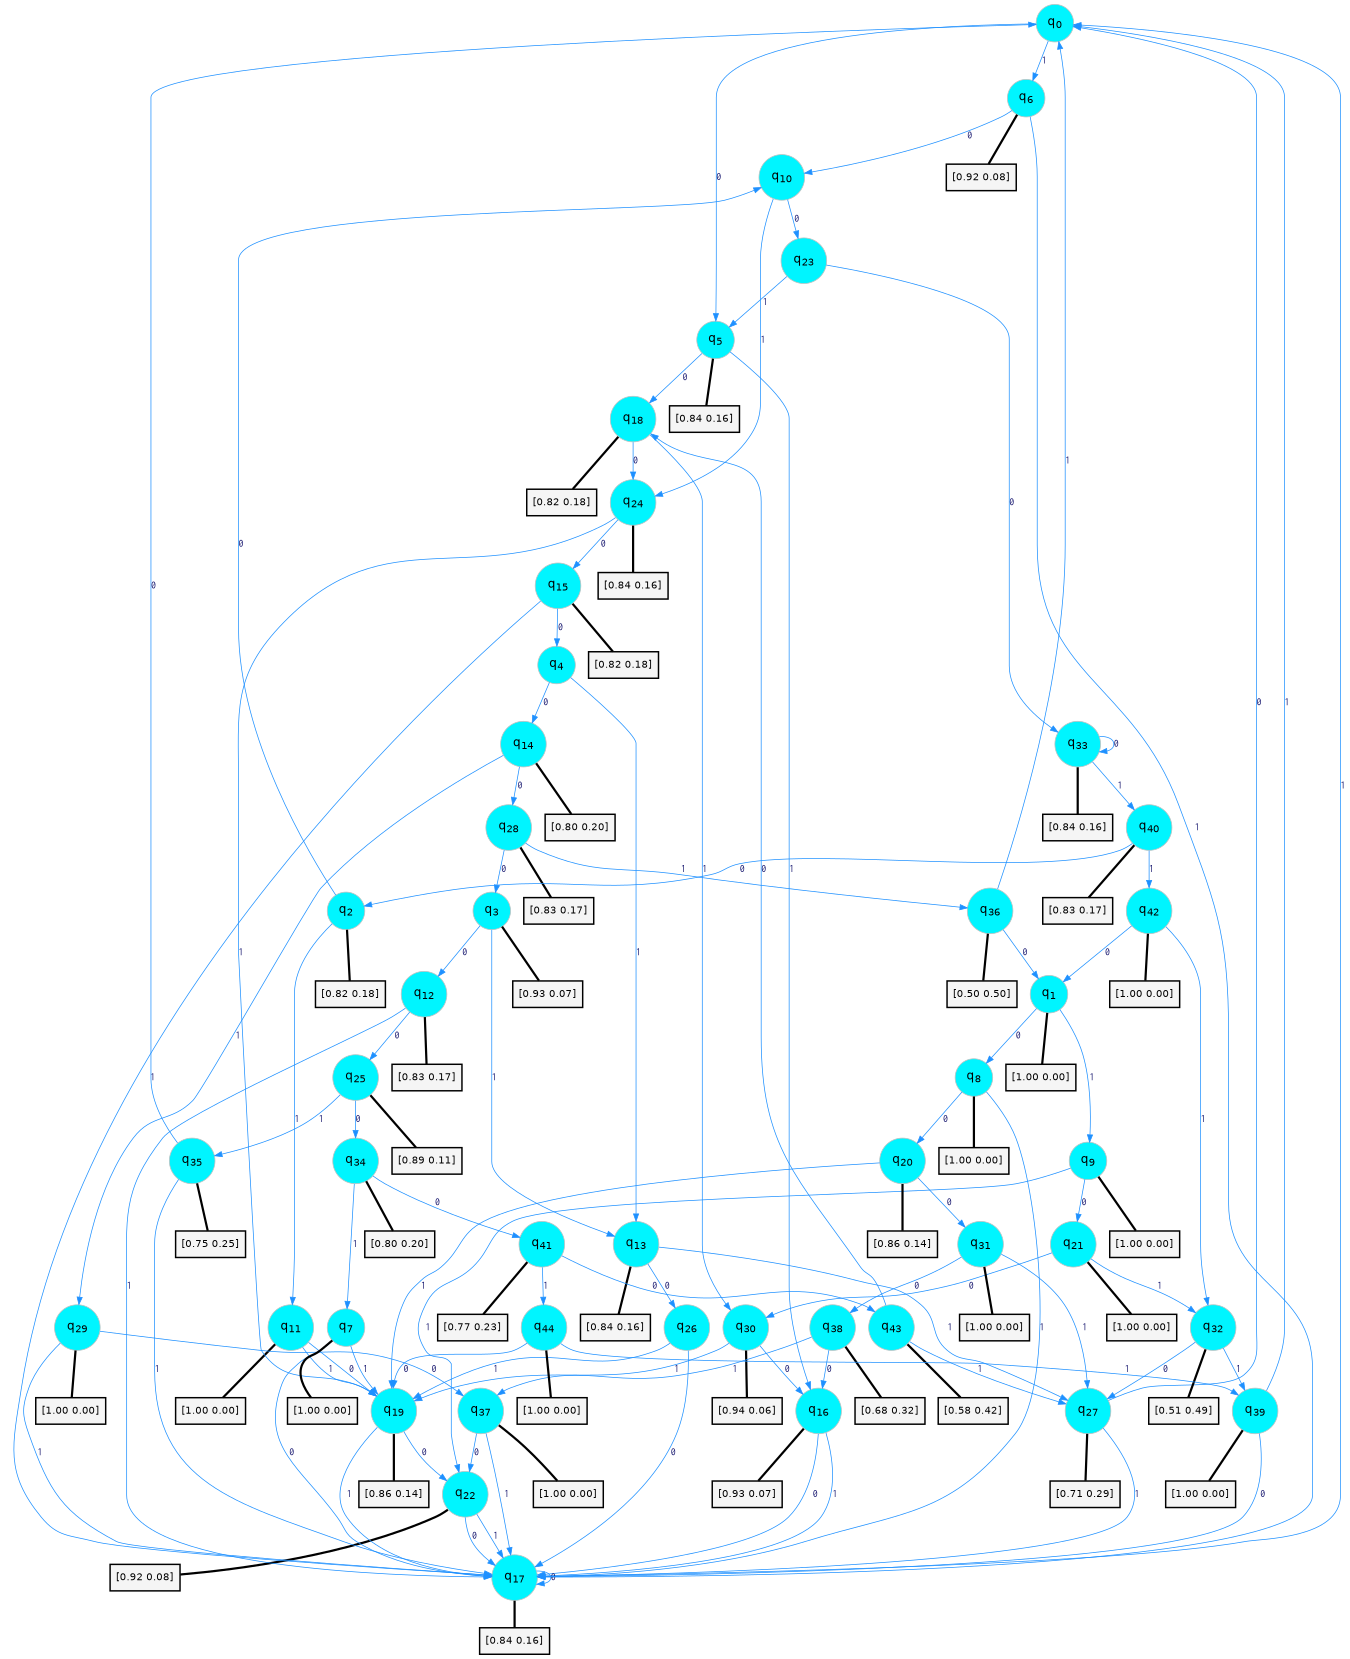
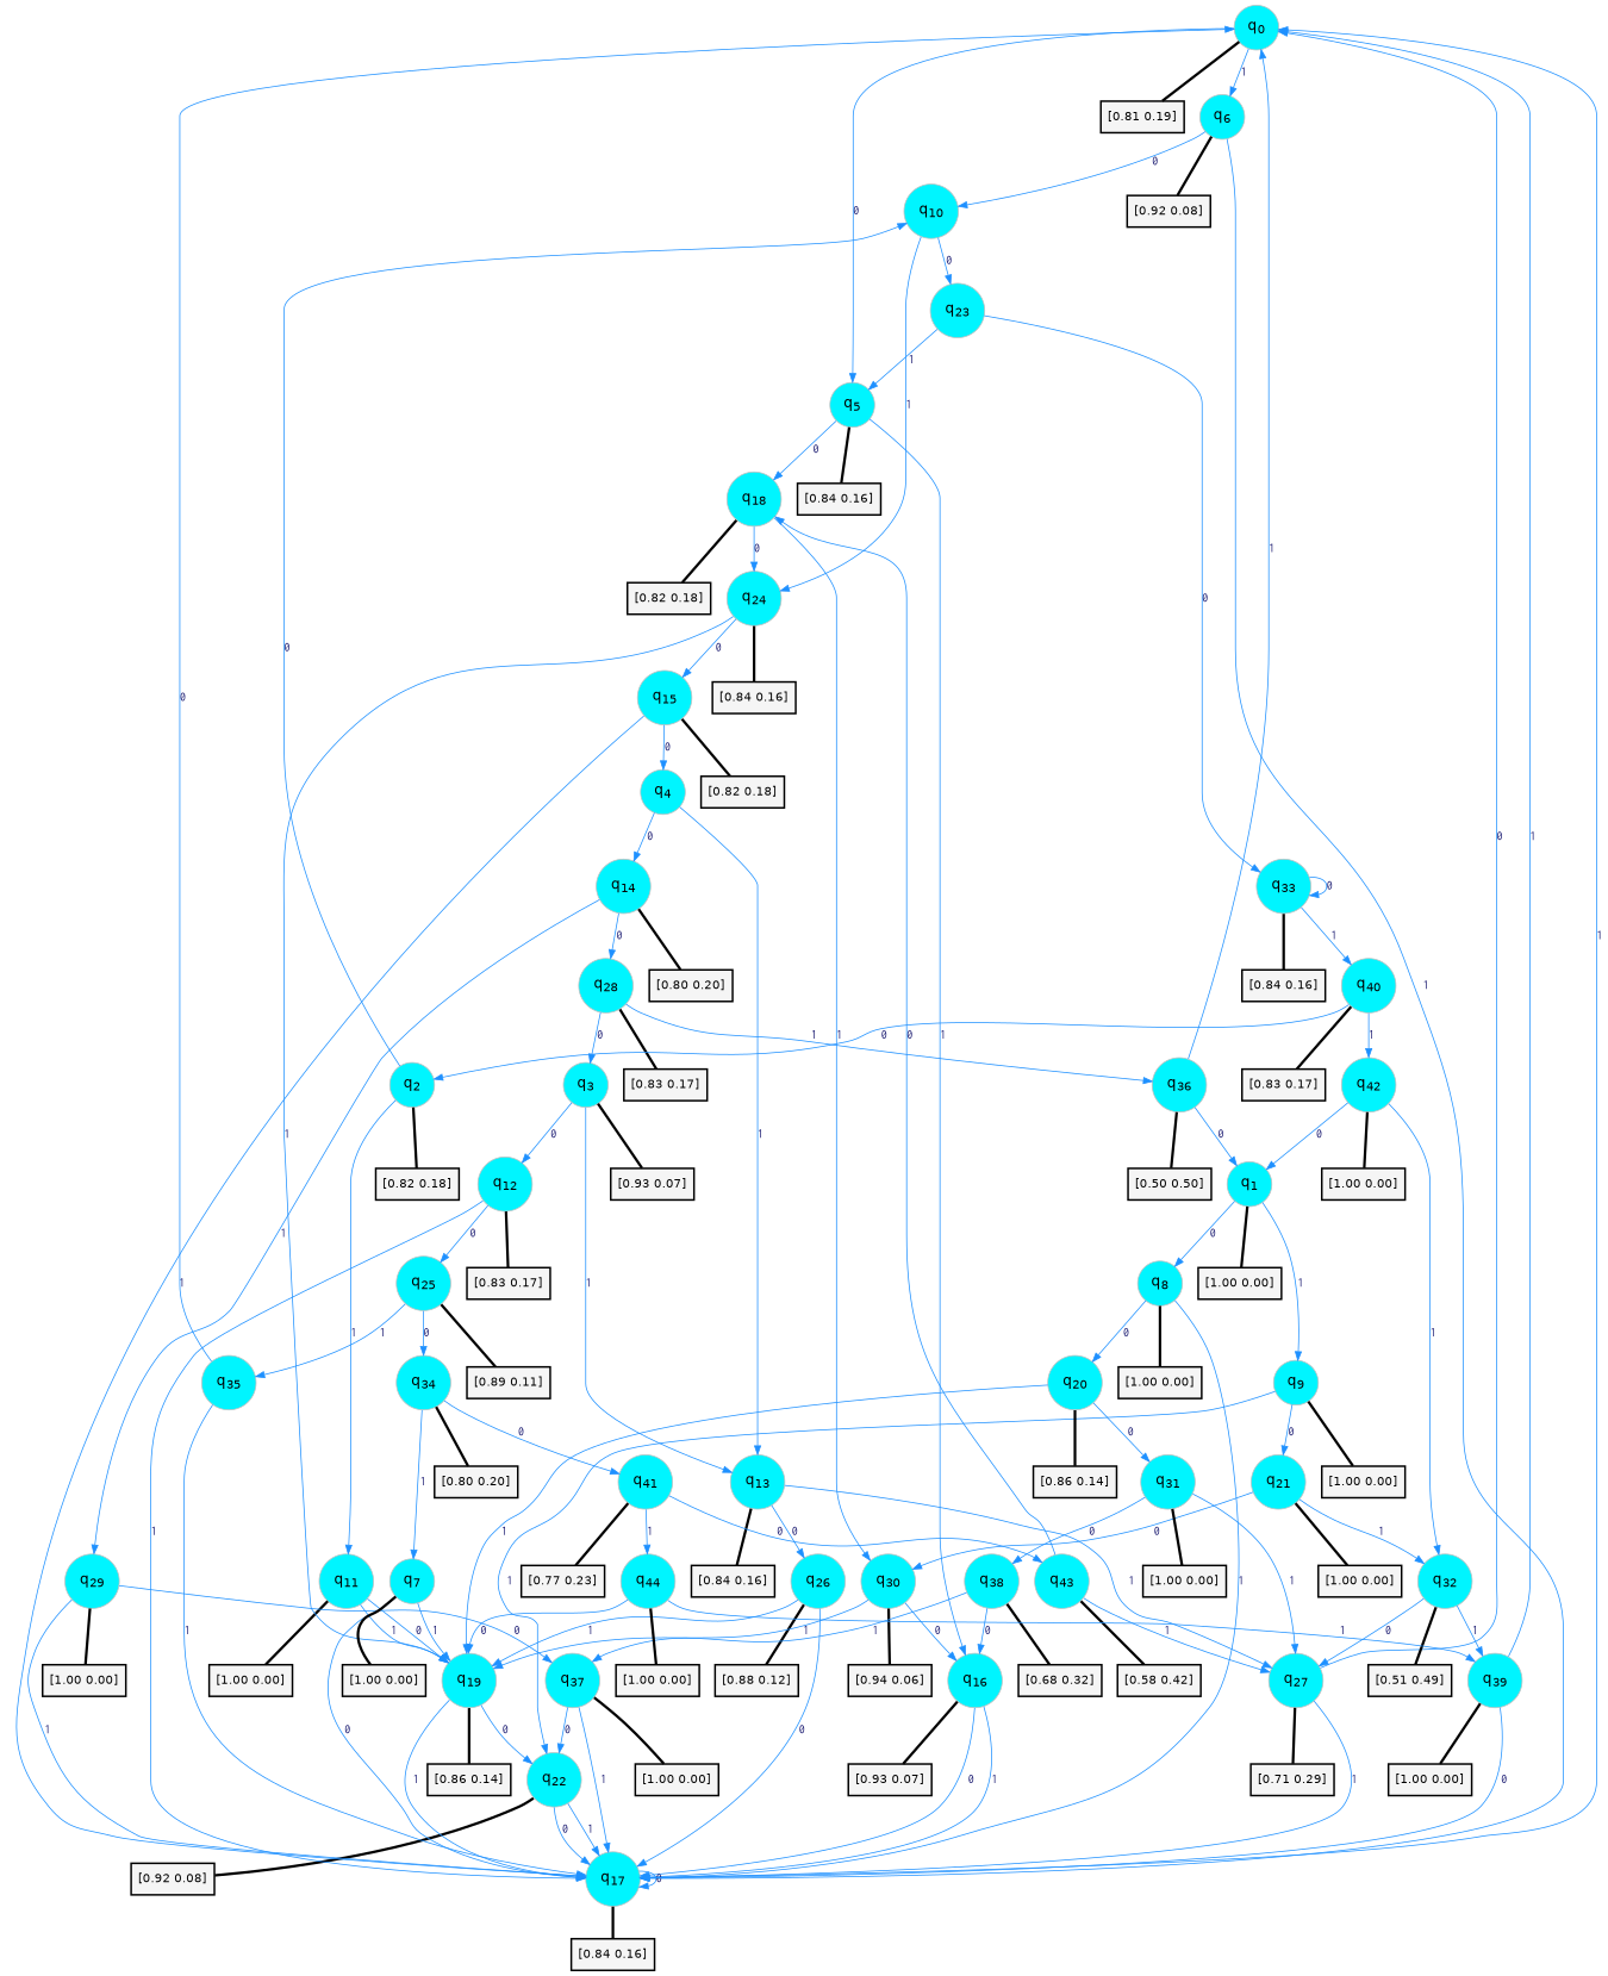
  digraph {
    rankdir=TD
    node [color=gray fillcolor=turquoise1 fontcolor=black fontname=Helvetica fontsize=16 fontweight=bold shape=circle style=filled]
    edge [arrowsize=1 color=dodgerblue1 fontcolor=midnightblue fontname=courier fontweight=bold penwidth=1 style=solid weight=20]
    n1 [label=<q<SUB>0</SUB>>]
    n2 [label=<q<SUB>5</SUB>>]
    n3 [label=<q<SUB>6</SUB>>]
+   n4 [color=black fillcolor=whitesmoke fontsize=14 label="[0.81 0.19]" penwidth=2 shape=box]
    n5 [label=<q<SUB>16</SUB>>]
    n6 [label=<q<SUB>18</SUB>>]
    n7 [color=black fillcolor=whitesmoke fontsize=14 label="[0.84 0.16]" penwidth=2 shape=box]
    n8 [label=<q<SUB>10</SUB>>]
    n9 [label=<q<SUB>17</SUB>>]
    n10 [color=black fillcolor=whitesmoke fontsize=14 label="[0.92 0.08]" penwidth=2 shape=box]
    n11 [label=<q<SUB>1</SUB>>]
    n12 [label=<q<SUB>8</SUB>>]
    n13 [label=<q<SUB>9</SUB>>]
    n14 [color=black fillcolor=whitesmoke fontsize=14 label="[1.00 0.00]" penwidth=2 shape=box]
    n15 [label=<q<SUB>20</SUB>>]
    n16 [color=black fillcolor=whitesmoke fontsize=14 label="[1.00 0.00]" penwidth=2 shape=box]
    n17 [label=<q<SUB>21</SUB>>]
    n18 [label=<q<SUB>22</SUB>>]
    n19 [color=black fillcolor=whitesmoke fontsize=14 label="[1.00 0.00]" penwidth=2 shape=box]
    n20 [label=<q<SUB>2</SUB>>]
    n21 [label=<q<SUB>11</SUB>>]
    n22 [color=black fillcolor=whitesmoke fontsize=14 label="[0.82 0.18]" penwidth=2 shape=box]
    n23 [label=<q<SUB>23</SUB>>]
    n24 [label=<q<SUB>24</SUB>>]
    n25 [label=<q<SUB>19</SUB>>]
    n26 [color=black fillcolor=whitesmoke fontsize=14 label="[1.00 0.00]" penwidth=2 shape=box]
    n27 [label=<q<SUB>3</SUB>>]
    n28 [label=<q<SUB>12</SUB>>]
    n29 [label=<q<SUB>13</SUB>>]
    n30 [color=black fillcolor=whitesmoke fontsize=14 label="[0.93 0.07]" penwidth=2 shape=box]
    n31 [label=<q<SUB>25</SUB>>]
    n32 [color=black fillcolor=whitesmoke fontsize=14 label="[0.83 0.17]" penwidth=2 shape=box]
    n33 [label=<q<SUB>26</SUB>>]
    n34 [label=<q<SUB>27</SUB>>]
    n35 [color=black fillcolor=whitesmoke fontsize=14 label="[0.84 0.16]" penwidth=2 shape=box]
    n36 [label=<q<SUB>4</SUB>>]
    n37 [label=<q<SUB>14</SUB>>]
    n38 [label=<q<SUB>28</SUB>>]
    n39 [label=<q<SUB>29</SUB>>]
    n40 [color=black fillcolor=whitesmoke fontsize=14 label="[0.80 0.20]" penwidth=2 shape=box]
    n41 [color=black fillcolor=whitesmoke fontsize=14 label="[0.93 0.07]" penwidth=2 shape=box]
    n42 [label=<q<SUB>30</SUB>>]
    n43 [color=black fillcolor=whitesmoke fontsize=14 label="[0.82 0.18]" penwidth=2 shape=box]
    n44 [color=black fillcolor=whitesmoke fontsize=14 label="[0.84 0.16]" penwidth=2 shape=box]
    n45 [label=<q<SUB>7</SUB>>]
    n46 [color=black fillcolor=whitesmoke fontsize=14 label="[1.00 0.00]" penwidth=2 shape=box]
    n47 [color=black fillcolor=whitesmoke fontsize=14 label="[0.86 0.14]" penwidth=2 shape=box]
    n48 [label=<q<SUB>31</SUB>>]
    n49 [color=black fillcolor=whitesmoke fontsize=14 label="[0.86 0.14]" penwidth=2 shape=box]
    n50 [label=<q<SUB>32</SUB>>]
    n51 [color=black fillcolor=whitesmoke fontsize=14 label="[1.00 0.00]" penwidth=2 shape=box]
    n52 [color=black fillcolor=whitesmoke fontsize=14 label="[0.92 0.08]" penwidth=2 shape=box]
    n53 [label=<q<SUB>33</SUB>>]
    n54 [label=<q<SUB>15</SUB>>]
    n55 [color=black fillcolor=whitesmoke fontsize=14 label="[0.84 0.16]" penwidth=2 shape=box]
    n56 [label=<q<SUB>34</SUB>>]
    n57 [label=<q<SUB>35</SUB>>]
    n58 [color=black fillcolor=whitesmoke fontsize=14 label="[0.89 0.11]" penwidth=2 shape=box]
+   n59 [color=black fillcolor=whitesmoke fontsize=14 label="[0.88 0.12]" penwidth=2 shape=box]
    n60 [color=black fillcolor=whitesmoke fontsize=14 label="[0.71 0.29]" penwidth=2 shape=box]
    n61 [label=<q<SUB>36</SUB>>]
    n62 [color=black fillcolor=whitesmoke fontsize=14 label="[0.83 0.17]" penwidth=2 shape=box]
    n63 [label=<q<SUB>37</SUB>>]
    n64 [color=black fillcolor=whitesmoke fontsize=14 label="[1.00 0.00]" penwidth=2 shape=box]
    n65 [color=black fillcolor=whitesmoke fontsize=14 label="[0.82 0.18]" penwidth=2 shape=box]
    n66 [color=black fillcolor=whitesmoke fontsize=14 label="[0.94 0.06]" penwidth=2 shape=box]
    n67 [label=<q<SUB>38</SUB>>]
    n68 [color=black fillcolor=whitesmoke fontsize=14 label="[1.00 0.00]" penwidth=2 shape=box]
    n69 [label=<q<SUB>39</SUB>>]
    n70 [color=black fillcolor=whitesmoke fontsize=14 label="[0.51 0.49]" penwidth=2 shape=box]
    n71 [label=<q<SUB>40</SUB>>]
    n72 [color=black fillcolor=whitesmoke fontsize=14 label="[0.84 0.16]" penwidth=2 shape=box]
    n73 [label=<q<SUB>41</SUB>>]
    n74 [color=black fillcolor=whitesmoke fontsize=14 label="[0.80 0.20]" penwidth=2 shape=box]
-   n75 [color=black fillcolor=whitesmoke fontsize=14 label="[0.75 0.25]" penwidth=2 shape=box]
    n76 [color=black fillcolor=whitesmoke fontsize=14 label="[0.50 0.50]" penwidth=2 shape=box]
    n77 [color=black fillcolor=whitesmoke fontsize=14 label="[1.00 0.00]" penwidth=2 shape=box]
    n78 [color=black fillcolor=whitesmoke fontsize=14 label="[0.68 0.32]" penwidth=2 shape=box]
    n79 [color=black fillcolor=whitesmoke fontsize=14 label="[1.00 0.00]" penwidth=2 shape=box]
    n80 [label=<q<SUB>42</SUB>>]
    n81 [color=black fillcolor=whitesmoke fontsize=14 label="[0.83 0.17]" penwidth=2 shape=box]
    n82 [label=<q<SUB>43</SUB>>]
    n83 [label=<q<SUB>44</SUB>>]
    n84 [color=black fillcolor=whitesmoke fontsize=14 label="[0.77 0.23]" penwidth=2 shape=box]
    n85 [color=black fillcolor=whitesmoke fontsize=14 label="[1.00 0.00]" penwidth=2 shape=box]
    n86 [color=black fillcolor=whitesmoke fontsize=14 label="[0.58 0.42]" penwidth=2 shape=box]
    n87 [color=black fillcolor=whitesmoke fontsize=14 label="[1.00 0.00]" penwidth=2 shape=box]
    n1 -> n2 [label=0]
    n1 -> n3 [label=1]
+   n1 -> n4 [arrowhead=none color=black penwidth=3]
    n2 -> n5 [label=1]
    n2 -> n6 [label=0]
    n2 -> n7 [arrowhead=none color=black penwidth=3]
    n3 -> n8 [label=0]
    n3 -> n9 [label=1]
    n3 -> n10 [arrowhead=none color=black penwidth=3]
    n5 -> n9 [label=0]
    n5 -> n9 [label=1]
    n5 -> n41 [arrowhead=none color=black penwidth=3]
    n6 -> n24 [label=0]
    n6 -> n42 [label=1]
    n6 -> n43 [arrowhead=none color=black penwidth=3]
    n8 -> n23 [label=0]
    n8 -> n24 [label=1]
    n9 -> n1 [label=1]
    n9 -> n9 [label=0]
    n9 -> n44 [arrowhead=none color=black penwidth=3]
    n11 -> n12 [label=0]
    n11 -> n13 [label=1]
    n11 -> n14 [arrowhead=none color=black penwidth=3]
    n12 -> n9 [label=1]
    n12 -> n15 [label=0]
    n12 -> n16 [arrowhead=none color=black penwidth=3]
    n13 -> n17 [label=0]
    n13 -> n18 [label=1]
    n13 -> n19 [arrowhead=none color=black penwidth=3]
    n15 -> n25 [label=1]
    n15 -> n48 [label=0]
    n15 -> n49 [arrowhead=none color=black penwidth=3]
    n17 -> n42 [label=0]
    n17 -> n50 [label=1]
    n17 -> n51 [arrowhead=none color=black penwidth=3]
    n18 -> n9 [label=0]
    n18 -> n9 [label=1]
    n18 -> n52 [arrowhead=none color=black penwidth=3]
    n20 -> n8 [label=0]
    n20 -> n21 [label=1]
    n20 -> n22 [arrowhead=none color=black penwidth=3]
    n21 -> n25 [label=0]
    n21 -> n25 [label=1]
    n21 -> n26 [arrowhead=none color=black penwidth=3]
    n23 -> n2 [label=1]
    n23 -> n53 [label=0]
    n24 -> n25 [label=1]
    n24 -> n54 [label=0]
    n24 -> n55 [arrowhead=none color=black penwidth=3]
    n25 -> n9 [label=1]
    n25 -> n18 [label=0]
    n25 -> n47 [arrowhead=none color=black penwidth=3]
    n27 -> n28 [label=0]
    n27 -> n29 [label=1]
    n27 -> n30 [arrowhead=none color=black penwidth=3]
    n28 -> n9 [label=1]
    n28 -> n31 [label=0]
    n28 -> n32 [arrowhead=none color=black penwidth=3]
    n29 -> n33 [label=0]
    n29 -> n34 [label=1]
    n29 -> n35 [arrowhead=none color=black penwidth=3]
    n31 -> n56 [label=0]
    n31 -> n57 [label=1]
    n31 -> n58 [arrowhead=none color=black penwidth=3]
    n33 -> n9 [label=0]
    n33 -> n25 [label=1]
+   n33 -> n59 [arrowhead=none color=black penwidth=3]
    n34 -> n1 [label=0]
    n34 -> n9 [label=1]
    n34 -> n60 [arrowhead=none color=black penwidth=3]
    n36 -> n29 [label=1]
    n36 -> n37 [label=0]
    n37 -> n38 [label=0]
    n37 -> n39 [label=1]
    n37 -> n40 [arrowhead=none color=black penwidth=3]
    n38 -> n27 [label=0]
    n38 -> n61 [label=1]
    n38 -> n62 [arrowhead=none color=black penwidth=3]
    n39 -> n9 [label=1]
    n39 -> n63 [label=0]
    n39 -> n64 [arrowhead=none color=black penwidth=3]
    n42 -> n5 [label=0]
    n42 -> n25 [label=1]
    n42 -> n66 [arrowhead=none color=black penwidth=3]
    n45 -> n9 [label=0]
    n45 -> n25 [label=1]
    n45 -> n46 [arrowhead=none color=black penwidth=3]
    n48 -> n34 [label=1]
    n48 -> n67 [label=0]
    n48 -> n68 [arrowhead=none color=black penwidth=3]
    n50 -> n34 [label=0]
    n50 -> n69 [label=1]
    n50 -> n70 [arrowhead=none color=black penwidth=3]
    n53 -> n53 [label=0]
    n53 -> n71 [label=1]
    n53 -> n72 [arrowhead=none color=black penwidth=3]
    n54 -> n9 [label=1]
    n54 -> n36 [label=0]
    n54 -> n65 [arrowhead=none color=black penwidth=3]
    n56 -> n45 [label=1]
    n56 -> n73 [label=0]
    n56 -> n74 [arrowhead=none color=black penwidth=3]
    n57 -> n1 [label=0]
    n57 -> n9 [label=1]
-   n57 -> n75 [arrowhead=none color=black penwidth=3]
    n61 -> n1 [label=1]
    n61 -> n11 [label=0]
    n61 -> n76 [arrowhead=none color=black penwidth=3]
    n63 -> n9 [label=1]
    n63 -> n18 [label=0]
    n63 -> n77 [arrowhead=none color=black penwidth=3]
    n67 -> n5 [label=0]
    n67 -> n63 [label=1]
    n67 -> n78 [arrowhead=none color=black penwidth=3]
    n69 -> n1 [label=1]
    n69 -> n9 [label=0]
    n69 -> n79 [arrowhead=none color=black penwidth=3]
    n71 -> n20 [label=0]
    n71 -> n80 [label=1]
    n71 -> n81 [arrowhead=none color=black penwidth=3]
    n73 -> n82 [label=0]
    n73 -> n83 [label=1]
    n73 -> n84 [arrowhead=none color=black penwidth=3]
    n80 -> n11 [label=0]
    n80 -> n50 [label=1]
    n80 -> n85 [arrowhead=none color=black penwidth=3]
    n82 -> n6 [label=0]
    n82 -> n34 [label=1]
    n82 -> n86 [arrowhead=none color=black penwidth=3]
    n83 -> n25 [label=0]
    n83 -> n69 [label=1]
    n83 -> n87 [arrowhead=none color=black penwidth=3]
  }
